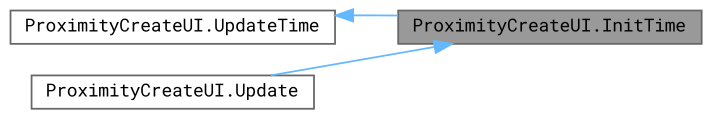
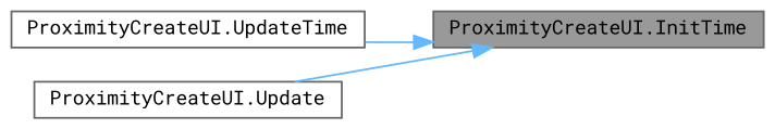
  digraph {
    fontname="Roboto Mono"
    rankdir=RL
    node [color=grey40 fillcolor=white fontname="Roboto Mono" fontsize=10 shape=box style=filled]
    edge [color=steelblue1 dir=back fontname="Roboto Mono" fontsize=10 labelfontname=Helvetica labelfontsize=10 style=solid]
    n1 [color=gray40 fillcolor=grey60 fontcolor=black height=0.2 label="ProximityCreateUI.InitTime" width=0.4]
    n2 [height=0.2 label="ProximityCreateUI.UpdateTime" width=0.4]
    n3 [height=0.2 label="ProximityCreateUI.Update" width=0.4]
-   n2 -> n1
+   n1 -> n2
    n1 -> n3
  }
